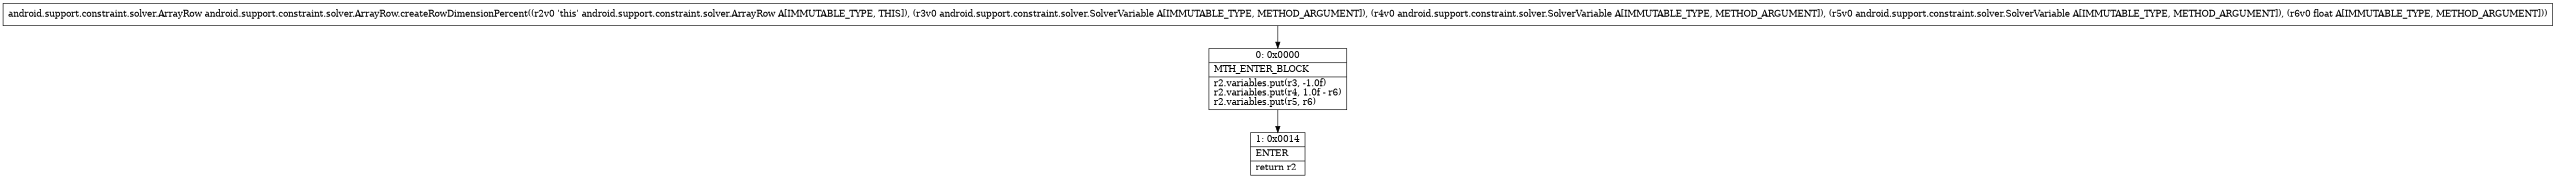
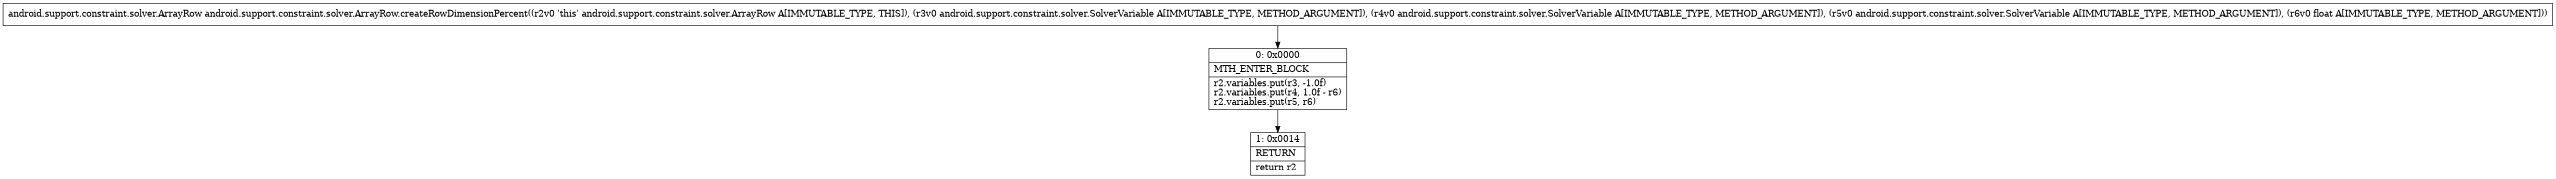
  digraph {
    node [shape=record]
    n1 [label="{0\:\ 0x0000|MTH_ENTER_BLOCK\l|r2.variables.put(r3, \-1.0f)\lr2.variables.put(r4, 1.0f \- r6)\lr2.variables.put(r5, r6)\l}"]
-   n2 [label="{1\:\ 0x0014|ENTER\l|return r2\l}"]
+   n2 [label="{1\:\ 0x0014|RETURN\l|return r2\l}"]
    n3 [label="{android.support.constraint.solver.ArrayRow android.support.constraint.solver.ArrayRow.createRowDimensionPercent((r2v0 'this' android.support.constraint.solver.ArrayRow A[IMMUTABLE_TYPE, THIS]), (r3v0 android.support.constraint.solver.SolverVariable A[IMMUTABLE_TYPE, METHOD_ARGUMENT]), (r4v0 android.support.constraint.solver.SolverVariable A[IMMUTABLE_TYPE, METHOD_ARGUMENT]), (r5v0 android.support.constraint.solver.SolverVariable A[IMMUTABLE_TYPE, METHOD_ARGUMENT]), (r6v0 float A[IMMUTABLE_TYPE, METHOD_ARGUMENT])) }"]
    n1 -> n2
    n3 -> n1
  }
